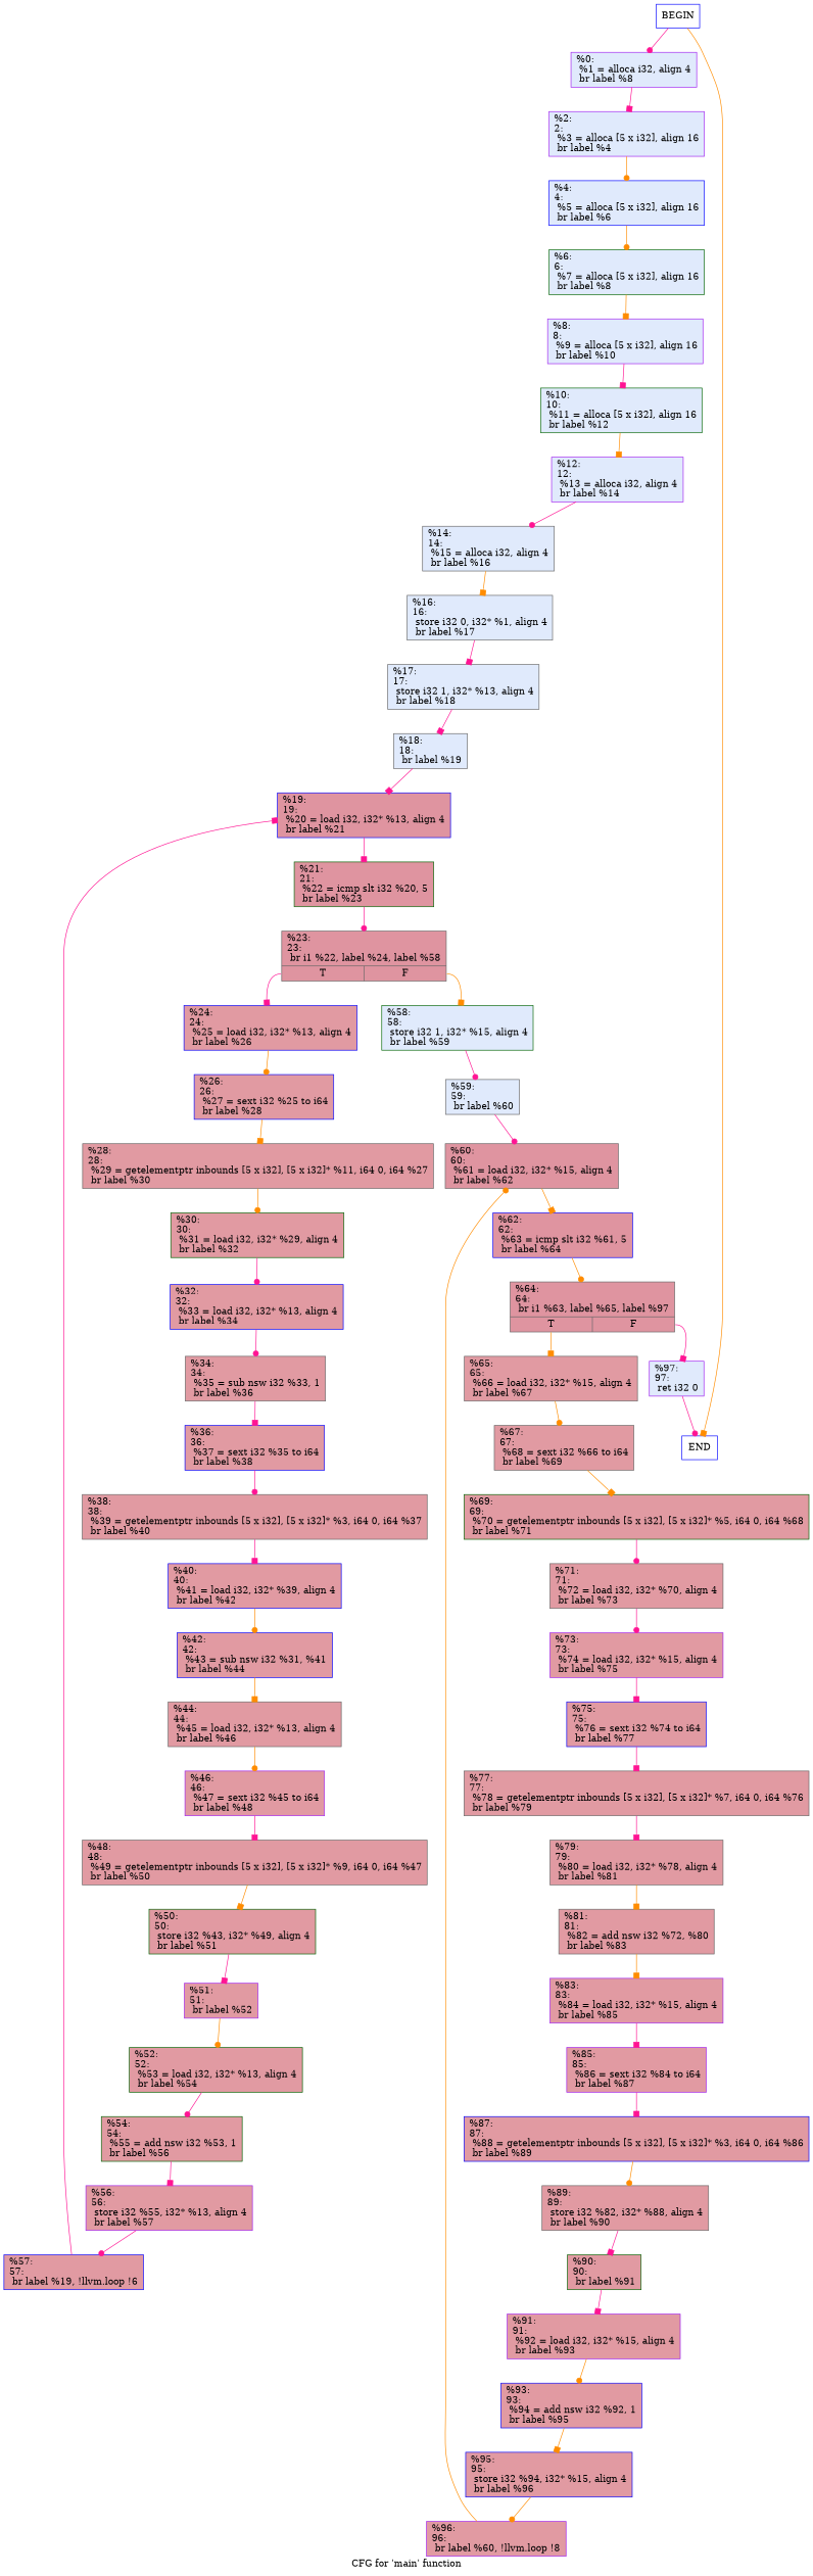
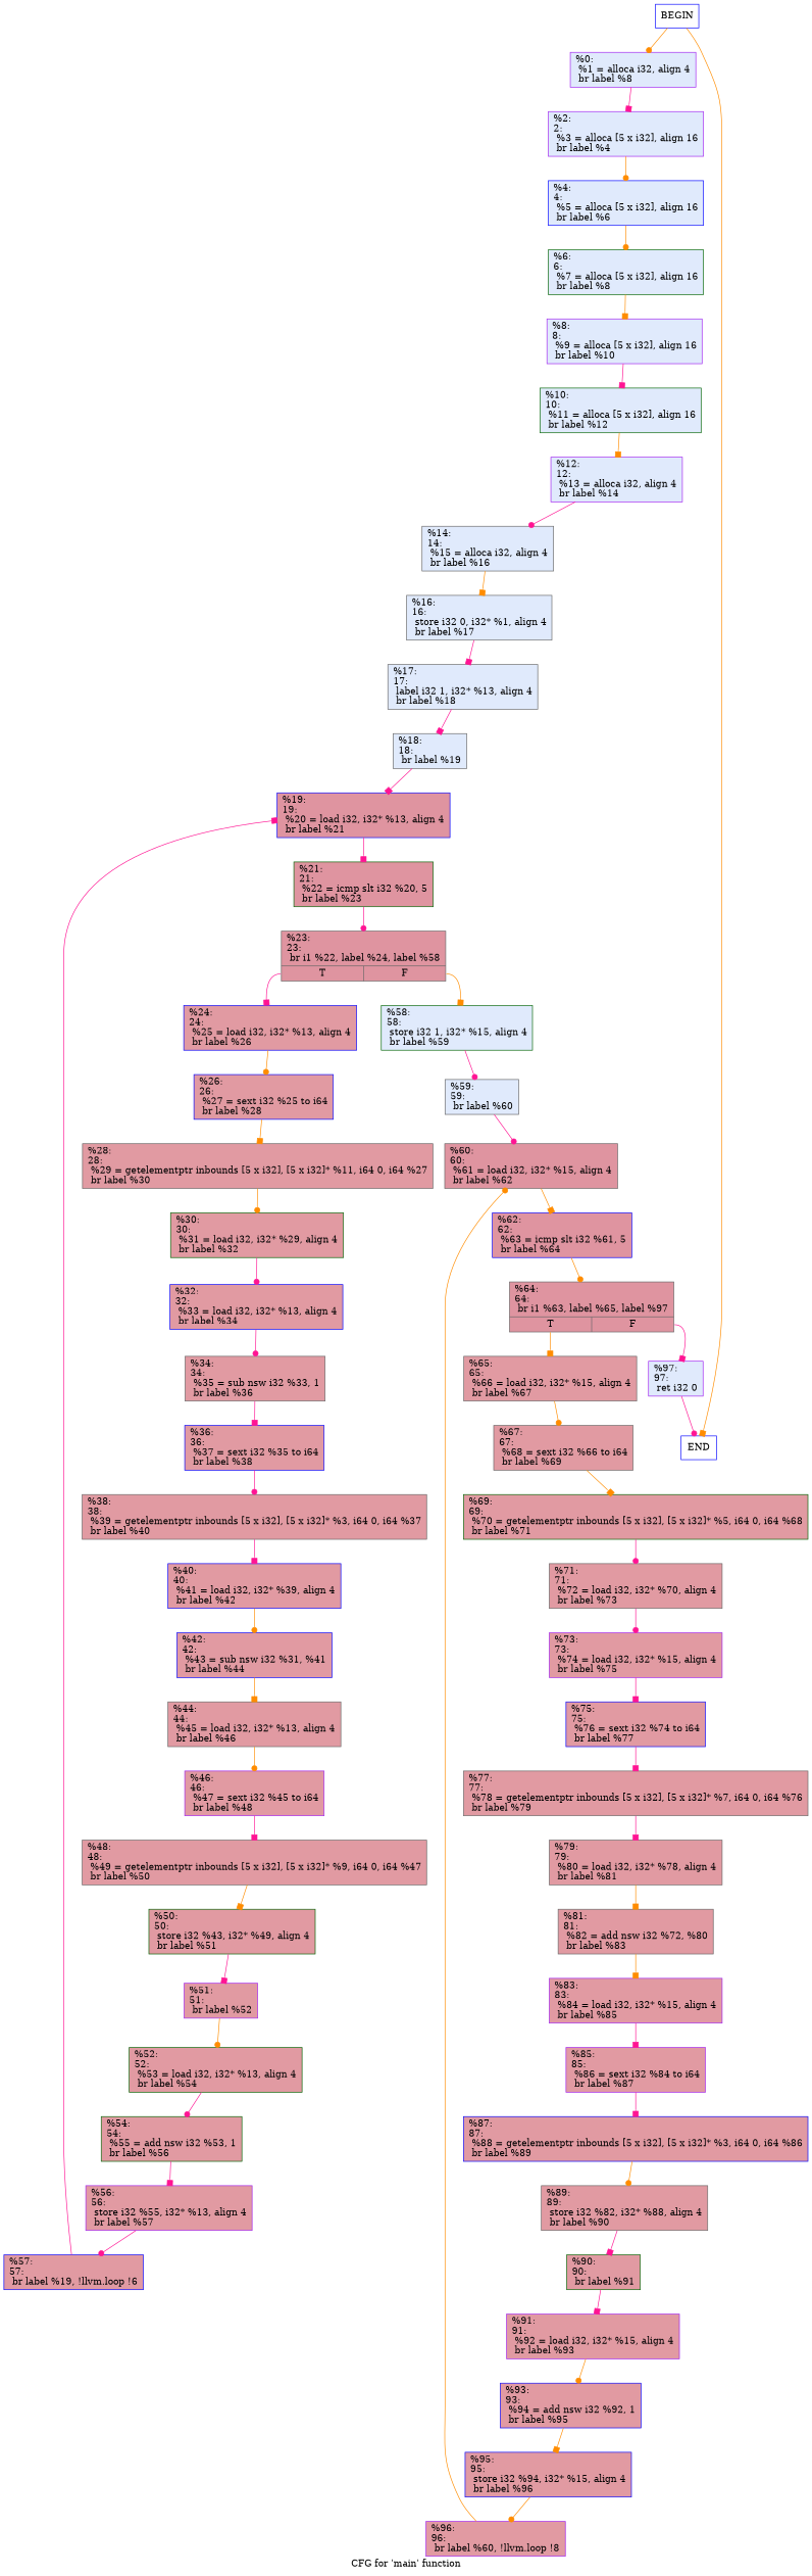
  digraph {
    label="CFG for 'main' function"
    node [color=gray40 shape=record fillcolor="#bb1b2c70" style=filled]
    edge [arrowhead=box color=deeppink]
    n1 [color=blue label=BEGIN fillcolor="" style=""]
    n2 [color=purple fillcolor="#b9d0f970" label="{%0:\l  %1 = alloca i32, align 4\l  br label %8\l}"]
    n3 [color=blue label=END fillcolor="" style=""]
    n4 [color=purple fillcolor="#b9d0f970" label="{%2:\l2:                                                \l  %3 = alloca [5 x i32], align 16\l  br label %4\l}"]
    n5 [color=blue fillcolor="#b9d0f970" label="{%4:\l4:                                                \l  %5 = alloca [5 x i32], align 16\l  br label %6\l}"]
    n6 [color=darkgreen fillcolor="#b9d0f970" label="{%6:\l6:                                                \l  %7 = alloca [5 x i32], align 16\l  br label %8\l}"]
    n7 [color=purple fillcolor="#b9d0f970" label="{%8:\l8:                                                \l  %9 = alloca [5 x i32], align 16\l  br label %10\l}"]
    n8 [color=darkgreen fillcolor="#b9d0f970" label="{%10:\l10:                                               \l  %11 = alloca [5 x i32], align 16\l  br label %12\l}"]
    n9 [color=purple fillcolor="#b9d0f970" label="{%12:\l12:                                               \l  %13 = alloca i32, align 4\l  br label %14\l}"]
    n10 [fillcolor="#b9d0f970" label="{%14:\l14:                                               \l  %15 = alloca i32, align 4\l  br label %16\l}"]
    n11 [fillcolor="#b9d0f970" label="{%16:\l16:                                               \l  store i32 0, i32* %1, align 4\l  br label %17\l}"]
-   n12 [fillcolor="#b9d0f970" label="{%17:\l17:                                               \l  store i32 1, i32* %13, align 4\l  br label %18\l}"]
+   n12 [fillcolor="#b9d0f970" label="{%17:\l17:                                               \l  label i32 1, i32* %13, align 4\l  br label %18\l}"]
    n13 [fillcolor="#b9d0f970" label="{%18:\l18:                                               \l  br label %19\l}"]
    n14 [color=blue fillcolor="#b70d2870" label="{%19:\l19:                                               \l  %20 = load i32, i32* %13, align 4\l  br label %21\l}"]
    n15 [color=darkgreen fillcolor="#b70d2870" label="{%21:\l21:                                               \l  %22 = icmp slt i32 %20, 5\l  br label %23\l}"]
    n16 [fillcolor="#b70d2870" label="{%23:\l23:                                               \l  br i1 %22, label %24, label %58\l|{<s0>T|<s1>F}}"]
    n17 [color=blue label="{%24:\l24:                                               \l  %25 = load i32, i32* %13, align 4\l  br label %26\l}"]
    n18 [color=darkgreen fillcolor="#b9d0f970" label="{%58:\l58:                                               \l  store i32 1, i32* %15, align 4\l  br label %59\l}"]
    n19 [color=blue label="{%26:\l26:                                               \l  %27 = sext i32 %25 to i64\l  br label %28\l}"]
    n20 [fillcolor="#b9d0f970" label="{%59:\l59:                                               \l  br label %60\l}"]
    n21 [label="{%28:\l28:                                               \l  %29 = getelementptr inbounds [5 x i32], [5 x i32]* %11, i64 0, i64 %27\l  br label %30\l}"]
    n22 [fillcolor="#b70d2870" label="{%60:\l60:                                               \l  %61 = load i32, i32* %15, align 4\l  br label %62\l}"]
    n23 [color=darkgreen label="{%30:\l30:                                               \l  %31 = load i32, i32* %29, align 4\l  br label %32\l}"]
    n24 [color=blue label="{%32:\l32:                                               \l  %33 = load i32, i32* %13, align 4\l  br label %34\l}"]
    n25 [label="{%34:\l34:                                               \l  %35 = sub nsw i32 %33, 1\l  br label %36\l}"]
    n26 [color=blue label="{%36:\l36:                                               \l  %37 = sext i32 %35 to i64\l  br label %38\l}"]
    n27 [label="{%38:\l38:                                               \l  %39 = getelementptr inbounds [5 x i32], [5 x i32]* %3, i64 0, i64 %37\l  br label %40\l}"]
    n28 [color=blue label="{%40:\l40:                                               \l  %41 = load i32, i32* %39, align 4\l  br label %42\l}"]
    n29 [color=blue label="{%42:\l42:                                               \l  %43 = sub nsw i32 %31, %41\l  br label %44\l}"]
    n30 [label="{%44:\l44:                                               \l  %45 = load i32, i32* %13, align 4\l  br label %46\l}"]
    n31 [color=purple label="{%46:\l46:                                               \l  %47 = sext i32 %45 to i64\l  br label %48\l}"]
    n32 [label="{%48:\l48:                                               \l  %49 = getelementptr inbounds [5 x i32], [5 x i32]* %9, i64 0, i64 %47\l  br label %50\l}"]
    n33 [color=darkgreen label="{%50:\l50:                                               \l  store i32 %43, i32* %49, align 4\l  br label %51\l}"]
    n34 [color=purple label="{%51:\l51:                                               \l  br label %52\l}"]
    n35 [color=darkgreen label="{%52:\l52:                                               \l  %53 = load i32, i32* %13, align 4\l  br label %54\l}"]
    n36 [color=darkgreen label="{%54:\l54:                                               \l  %55 = add nsw i32 %53, 1\l  br label %56\l}"]
    n37 [color=purple label="{%56:\l56:                                               \l  store i32 %55, i32* %13, align 4\l  br label %57\l}"]
    n38 [color=blue label="{%57:\l57:                                               \l  br label %19, !llvm.loop !6\l}"]
    n39 [color=blue fillcolor="#b70d2870" label="{%62:\l62:                                               \l  %63 = icmp slt i32 %61, 5\l  br label %64\l}"]
    n40 [fillcolor="#b70d2870" label="{%64:\l64:                                               \l  br i1 %63, label %65, label %97\l|{<s0>T|<s1>F}}"]
    n41 [label="{%65:\l65:                                               \l  %66 = load i32, i32* %15, align 4\l  br label %67\l}"]
    n42 [color=purple fillcolor="#b9d0f970" label="{%97:\l97:                                               \l  ret i32 0\l}"]
    n43 [label="{%67:\l67:                                               \l  %68 = sext i32 %66 to i64\l  br label %69\l}"]
    n44 [color=darkgreen label="{%69:\l69:                                               \l  %70 = getelementptr inbounds [5 x i32], [5 x i32]* %5, i64 0, i64 %68\l  br label %71\l}"]
    n45 [label="{%71:\l71:                                               \l  %72 = load i32, i32* %70, align 4\l  br label %73\l}"]
    n46 [color=purple label="{%73:\l73:                                               \l  %74 = load i32, i32* %15, align 4\l  br label %75\l}"]
    n47 [color=blue label="{%75:\l75:                                               \l  %76 = sext i32 %74 to i64\l  br label %77\l}"]
    n48 [label="{%77:\l77:                                               \l  %78 = getelementptr inbounds [5 x i32], [5 x i32]* %7, i64 0, i64 %76\l  br label %79\l}"]
    n49 [label="{%79:\l79:                                               \l  %80 = load i32, i32* %78, align 4\l  br label %81\l}"]
    n50 [label="{%81:\l81:                                               \l  %82 = add nsw i32 %72, %80\l  br label %83\l}"]
    n51 [color=purple label="{%83:\l83:                                               \l  %84 = load i32, i32* %15, align 4\l  br label %85\l}"]
    n52 [color=purple label="{%85:\l85:                                               \l  %86 = sext i32 %84 to i64\l  br label %87\l}"]
    n53 [color=blue label="{%87:\l87:                                               \l  %88 = getelementptr inbounds [5 x i32], [5 x i32]* %3, i64 0, i64 %86\l  br label %89\l}"]
    n54 [label="{%89:\l89:                                               \l  store i32 %82, i32* %88, align 4\l  br label %90\l}"]
    n55 [color=darkgreen label="{%90:\l90:                                               \l  br label %91\l}"]
    n56 [color=purple label="{%91:\l91:                                               \l  %92 = load i32, i32* %15, align 4\l  br label %93\l}"]
    n57 [color=blue label="{%93:\l93:                                               \l  %94 = add nsw i32 %92, 1\l  br label %95\l}"]
    n58 [color=blue label="{%95:\l95:                                               \l  store i32 %94, i32* %15, align 4\l  br label %96\l}"]
    n59 [color=purple label="{%96:\l96:                                               \l  br label %60, !llvm.loop !8\l}"]
-   n1 -> n2 [arrowhead=dot]
+   n1 -> n2 [arrowhead=dot color=darkorange]
    n1 -> n3 [color=darkorange]
    n2 -> n4
    n4 -> n5 [arrowhead=dot color=darkorange]
    n5 -> n6 [arrowhead=dot color=darkorange]
    n6 -> n7 [color=darkorange]
    n7 -> n8
    n8 -> n9 [color=darkorange]
    n9 -> n10 [arrowhead=dot]
    n10 -> n11 [color=darkorange]
    n11 -> n12
    n12 -> n13
    n13 -> n14
    n14 -> n15
    n15 -> n16 [arrowhead=dot]
    n16 -> n17 [tailport=s0]
    n16 -> n18 [color=darkorange tailport=s1]
    n17 -> n19 [arrowhead=dot color=darkorange]
    n18 -> n20 [arrowhead=dot]
    n19 -> n21 [color=darkorange]
    n20 -> n22 [arrowhead=dot]
    n21 -> n23 [arrowhead=dot color=darkorange]
    n22 -> n39 [color=darkorange]
    n23 -> n24 [arrowhead=dot]
    n24 -> n25 [arrowhead=dot]
    n25 -> n26
    n26 -> n27 [arrowhead=dot]
    n27 -> n28
    n28 -> n29 [arrowhead=dot color=darkorange]
    n29 -> n30 [color=darkorange]
    n30 -> n31 [arrowhead=dot color=darkorange]
    n31 -> n32
    n32 -> n33 [color=darkorange]
    n33 -> n34
    n34 -> n35 [arrowhead=dot color=darkorange]
    n35 -> n36 [arrowhead=dot]
    n36 -> n37
    n37 -> n38 [arrowhead=dot]
    n38 -> n14
    n39 -> n40 [arrowhead=dot color=darkorange]
    n40 -> n41 [color=darkorange tailport=s0]
    n40 -> n42 [tailport=s1]
    n41 -> n43 [arrowhead=dot color=darkorange]
    n42 -> n3 [arrowhead=dot]
    n43 -> n44 [color=darkorange]
    n44 -> n45 [arrowhead=dot]
    n45 -> n46 [arrowhead=dot]
    n46 -> n47
    n47 -> n48
    n48 -> n49
    n49 -> n50 [color=darkorange]
    n50 -> n51 [color=darkorange]
    n51 -> n52
    n52 -> n53
    n53 -> n54 [arrowhead=dot color=darkorange]
    n54 -> n55
    n55 -> n56
    n56 -> n57 [arrowhead=dot color=darkorange]
    n57 -> n58 [color=darkorange]
    n58 -> n59 [arrowhead=dot color=darkorange]
    n59 -> n22 [arrowhead=dot color=darkorange]
  }
